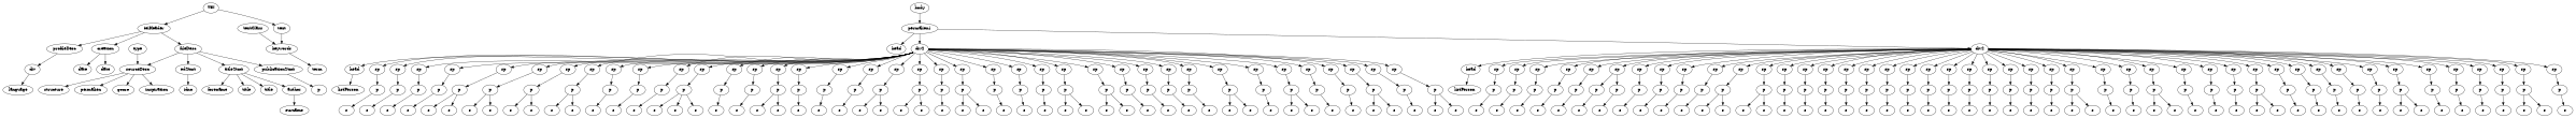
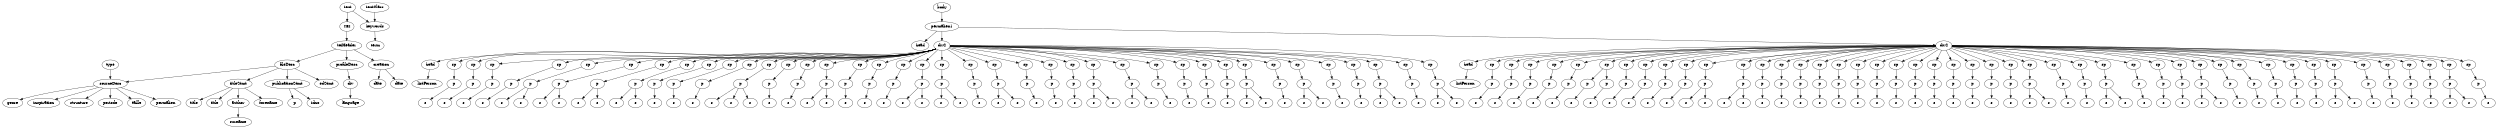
  digraph {
    n1 [label=TEI]
    n2 [label=teiHeader]
    n3 [label=text]
    n4 [label=fileDesc]
    n5 [label=profileDesc]
    n6 [label=creation]
    n7 [label=keywords]
    n8 [label=titleStmt]
    n9 [label=publicationStmt]
    n10 [label=sourceDesc]
    n11 [label=edStmt]
    n12 [label=div]
    n13 [label=title]
    n14 [label=title]
    n15 [label=author]
    n16 [label=forename]
    n17 [label=p]
    n18 [label=idno]
    n19 [label=genre]
    n20 [label=inspiration]
    n21 [label=structure]
+   n22 [label=periode]
+   n23 [label=taille]
    n24 [label=permalien]
    n25 [label=surname]
    n26 [label=type]
    n27 [label=date]
    n28 [label=date]
    n29 [label=language]
    n30 [label=textClass]
    n31 [label=term]
    n32 [label=body]
    n33 [label=permalien1]
    n34 [label=head]
    n35 [label=div2]
    n36 [label=div2]
    n37 [label=head]
    n38 [label=sp]
    n39 [label=sp]
    n40 [label=sp]
    n41 [label=sp]
    n42 [label=sp]
    n43 [label=sp]
    n44 [label=sp]
    n45 [label=sp]
    n46 [label=sp]
    n47 [label=sp]
    n48 [label=sp]
    n49 [label=sp]
    n50 [label=sp]
    n51 [label=sp]
    n52 [label=sp]
    n53 [label=sp]
    n54 [label=sp]
    n55 [label=sp]
    n56 [label=sp]
    n57 [label=sp]
    n58 [label=sp]
    n59 [label=sp]
    n60 [label=sp]
    n61 [label=sp]
    n62 [label=sp]
    n63 [label=sp]
    n64 [label=sp]
    n65 [label=sp]
    n66 [label=sp]
    n67 [label=sp]
    n68 [label=sp]
    n69 [label=sp]
    n70 [label=sp]
    n71 [label=sp]
    n72 [label=sp]
    n73 [label=sp]
    n74 [label=sp]
    n75 [label=sp]
    n76 [label=sp]
    n77 [label=head]
    n78 [label=sp]
    n79 [label=sp]
    n80 [label=sp]
    n81 [label=sp]
    n82 [label=sp]
    n83 [label=sp]
    n84 [label=sp]
    n85 [label=sp]
    n86 [label=sp]
    n87 [label=sp]
    n88 [label=sp]
    n89 [label=sp]
    n90 [label=sp]
    n91 [label=sp]
    n92 [label=sp]
    n93 [label=sp]
    n94 [label=sp]
    n95 [label=sp]
    n96 [label=sp]
    n97 [label=sp]
    n98 [label=sp]
    n99 [label=sp]
    n100 [label=sp]
    n101 [label=sp]
    n102 [label=sp]
    n103 [label=sp]
    n104 [label=sp]
    n105 [label=sp]
    n106 [label=sp]
    n107 [label=sp]
    n108 [label=sp]
    n109 [label=sp]
    n110 [label=sp]
    n111 [label=sp]
    n112 [label=sp]
    n113 [label=sp]
    n114 [label=sp]
    n115 [label=sp]
    n116 [label=sp]
    n117 [label=sp]
    n118 [label=sp]
    n119 [label=sp]
    n120 [label=sp]
    n121 [label=sp]
    n122 [label=sp]
    n123 [label=sp]
    n124 [label=listPerson]
    n125 [label=p]
    n126 [label=p]
    n127 [label=p]
    n128 [label=p]
    n129 [label=p]
    n130 [label=p]
    n131 [label=p]
    n132 [label=p]
    n133 [label=p]
    n134 [label=p]
    n135 [label=p]
    n136 [label=p]
    n137 [label=p]
    n138 [label=p]
    n139 [label=p]
    n140 [label=p]
    n141 [label=p]
    n142 [label=p]
    n143 [label=p]
    n144 [label=p]
    n145 [label=p]
    n146 [label=p]
    n147 [label=p]
    n148 [label=p]
    n149 [label=p]
    n150 [label=p]
    n151 [label=p]
    n152 [label=p]
    n153 [label=p]
    n154 [label=p]
    n155 [label=p]
    n156 [label=p]
    n157 [label=p]
    n158 [label=p]
    n159 [label=p]
    n160 [label=p]
    n161 [label=p]
    n162 [label=p]
    n163 [label=p]
    n164 [label=s]
    n165 [label=s]
    n166 [label=s]
    n167 [label=s]
    n168 [label=s]
    n169 [label=s]
    n170 [label=s]
    n171 [label=s]
    n172 [label=s]
    n173 [label=s]
    n174 [label=s]
    n175 [label=s]
    n176 [label=s]
    n177 [label=s]
    n178 [label=s]
    n179 [label=s]
    n180 [label=s]
    n181 [label=s]
    n182 [label=s]
    n183 [label=s]
    n184 [label=s]
    n185 [label=s]
    n186 [label=s]
    n187 [label=s]
    n188 [label=s]
    n189 [label=s]
    n190 [label=s]
    n191 [label=s]
    n192 [label=s]
    n193 [label=s]
    n194 [label=s]
    n195 [label=s]
    n196 [label=s]
    n197 [label=s]
    n198 [label=s]
    n199 [label=s]
    n200 [label=s]
    n201 [label=s]
    n202 [label=s]
    n203 [label=s]
    n204 [label=s]
    n205 [label=s]
    n206 [label=s]
    n207 [label=s]
    n208 [label=s]
    n209 [label=s]
    n210 [label=s]
    n211 [label=s]
    n212 [label=s]
    n213 [label=s]
    n214 [label=s]
    n215 [label=s]
    n216 [label=s]
    n217 [label=s]
    n218 [label=s]
    n219 [label=listPerson]
    n220 [label=p]
    n221 [label=p]
    n222 [label=p]
    n223 [label=p]
    n224 [label=p]
    n225 [label=p]
    n226 [label=p]
    n227 [label=p]
    n228 [label=p]
    n229 [label=p]
    n230 [label=p]
    n231 [label=p]
    n232 [label=p]
    n233 [label=p]
    n234 [label=p]
    n235 [label=p]
    n236 [label=p]
    n237 [label=p]
    n238 [label=p]
    n239 [label=p]
    n240 [label=p]
    n241 [label=p]
    n242 [label=p]
    n243 [label=p]
    n244 [label=p]
    n245 [label=p]
    n246 [label=p]
    n247 [label=p]
    n248 [label=p]
    n249 [label=p]
    n250 [label=p]
    n251 [label=p]
    n252 [label=p]
    n253 [label=p]
    n254 [label=p]
    n255 [label=p]
    n256 [label=p]
    n257 [label=p]
    n258 [label=p]
    n259 [label=p]
    n260 [label=p]
    n261 [label=p]
    n262 [label=p]
    n263 [label=p]
    n264 [label=p]
    n265 [label=p]
    n266 [label=p]
    n267 [label=s]
    n268 [label=s]
    n269 [label=s]
    n270 [label=s]
    n271 [label=s]
    n272 [label=s]
    n273 [label=s]
    n274 [label=s]
    n275 [label=s]
    n276 [label=s]
    n277 [label=s]
    n278 [label=s]
    n279 [label=s]
    n280 [label=s]
    n281 [label=s]
    n282 [label=s]
    n283 [label=s]
    n284 [label=s]
    n285 [label=s]
    n286 [label=s]
    n287 [label=s]
    n288 [label=s]
    n289 [label=s]
    n290 [label=s]
    n291 [label=s]
    n292 [label=s]
    n293 [label=s]
    n294 [label=s]
    n295 [label=s]
    n296 [label=s]
    n297 [label=s]
    n298 [label=s]
    n299 [label=s]
    n300 [label=s]
    n301 [label=s]
    n302 [label=s]
    n303 [label=s]
    n304 [label=s]
    n305 [label=s]
    n306 [label=s]
    n307 [label=s]
    n308 [label=s]
    n309 [label=s]
    n310 [label=s]
    n311 [label=s]
    n312 [label=s]
    n313 [label=s]
    n314 [label=s]
    n315 [label=s]
    n316 [label=s]
    n317 [label=s]
    n318 [label=s]
    n319 [label=s]
    n320 [label=s]
    n1 -> n2
-   n1 -> n3
+   n3 -> n1
    n2 -> n4
    n2 -> n5
    n2 -> n6
    n3 -> n7
    n4 -> n8
    n4 -> n9
    n4 -> n10
    n4 -> n11
    n5 -> n12
    n6 -> n27
    n6 -> n28
    n7 -> n31
    n8 -> n13
    n8 -> n14
    n8 -> n15
    n8 -> n16
    n9 -> n17
-   n11 -> n18
+   n9 -> n18
    n10 -> n19
    n10 -> n20
    n10 -> n21
+   n10 -> n22
+   n10 -> n23
    n10 -> n24
    n12 -> n29
    n15 -> n25
    n26 -> n10
    n30 -> n7
    n32 -> n33
    n33 -> n34
    n33 -> n35
    n33 -> n36
    n35 -> n37
    n35 -> n38
    n35 -> n39
    n35 -> n40
    n35 -> n41
    n35 -> n42
    n35 -> n43
    n35 -> n44
    n35 -> n45
    n35 -> n46
    n35 -> n47
    n35 -> n48
    n35 -> n49
    n35 -> n50
    n35 -> n51
    n35 -> n52
    n35 -> n53
    n35 -> n54
    n35 -> n55
    n35 -> n56
    n35 -> n57
    n35 -> n58
    n35 -> n59
    n35 -> n60
    n35 -> n61
    n35 -> n62
    n35 -> n63
    n35 -> n64
    n35 -> n65
    n35 -> n66
    n35 -> n67
    n35 -> n68
    n35 -> n69
    n35 -> n70
    n35 -> n71
    n35 -> n72
    n35 -> n73
    n35 -> n74
    n35 -> n75
    n35 -> n76
    n36 -> n77
    n36 -> n78
    n36 -> n79
    n36 -> n80
    n36 -> n81
    n36 -> n82
    n36 -> n83
    n36 -> n84
    n36 -> n85
    n36 -> n86
    n36 -> n87
    n36 -> n88
    n36 -> n89
    n36 -> n90
    n36 -> n91
    n36 -> n92
    n36 -> n93
    n36 -> n94
    n36 -> n95
    n36 -> n96
    n36 -> n97
    n36 -> n98
    n36 -> n99
    n36 -> n100
    n36 -> n101
    n36 -> n102
    n36 -> n103
    n36 -> n104
    n36 -> n105
    n36 -> n106
    n36 -> n107
    n36 -> n108
    n36 -> n109
    n36 -> n110
    n36 -> n111
    n36 -> n112
    n36 -> n113
    n36 -> n114
    n36 -> n115
    n36 -> n116
    n36 -> n117
    n36 -> n118
    n36 -> n119
    n36 -> n120
    n36 -> n121
    n36 -> n122
    n36 -> n123
    n37 -> n124
    n38 -> n125
    n39 -> n126
    n40 -> n127
    n41 -> n128
    n42 -> n129
    n43 -> n130
    n44 -> n131
    n45 -> n132
    n46 -> n133
    n47 -> n134
    n48 -> n135
    n49 -> n136
    n50 -> n137
    n51 -> n138
    n52 -> n139
    n53 -> n140
    n54 -> n141
    n55 -> n142
    n56 -> n143
    n57 -> n144
    n58 -> n145
    n59 -> n146
    n60 -> n147
    n61 -> n148
    n62 -> n149
    n63 -> n150
    n64 -> n151
    n65 -> n152
    n66 -> n153
    n67 -> n154
    n68 -> n155
    n69 -> n156
    n70 -> n157
    n71 -> n158
    n72 -> n159
    n73 -> n160
    n74 -> n161
    n75 -> n162
    n76 -> n163
    n77 -> n219
    n78 -> n220
    n79 -> n221
    n80 -> n222
    n81 -> n223
    n82 -> n224
    n83 -> n225
    n83 -> n226
    n84 -> n227
    n85 -> n228
    n86 -> n229
    n87 -> n230
    n88 -> n231
    n89 -> n232
    n90 -> n233
    n91 -> n234
    n92 -> n235
    n93 -> n236
    n94 -> n237
    n95 -> n238
    n96 -> n239
    n97 -> n240
    n98 -> n241
    n99 -> n242
    n100 -> n243
    n101 -> n244
    n102 -> n245
    n103 -> n246
    n104 -> n247
    n105 -> n248
    n106 -> n249
    n107 -> n250
    n108 -> n251
    n109 -> n252
    n110 -> n253
    n111 -> n254
    n112 -> n255
    n113 -> n256
    n114 -> n257
    n115 -> n258
    n116 -> n259
    n117 -> n260
    n118 -> n261
    n119 -> n262
    n120 -> n263
    n121 -> n264
    n122 -> n265
    n123 -> n266
    n125 -> n164
    n126 -> n165
    n127 -> n166
    n128 -> n167
    n129 -> n168
    n129 -> n169
    n130 -> n170
    n130 -> n171
    n131 -> n172
    n131 -> n173
    n132 -> n174
    n132 -> n175
    n133 -> n176
    n134 -> n177
    n135 -> n178
    n136 -> n179
    n136 -> n180
    n136 -> n181
    n137 -> n182
    n138 -> n183
    n139 -> n184
    n139 -> n185
    n140 -> n186
    n141 -> n187
    n142 -> n188
    n143 -> n189
    n143 -> n190
    n144 -> n191
    n144 -> n192
    n145 -> n193
    n146 -> n194
    n146 -> n195
    n147 -> n196
    n148 -> n197
    n149 -> n198
    n150 -> n199
    n150 -> n200
    n151 -> n201
    n151 -> n202
    n152 -> n203
    n153 -> n204
    n154 -> n205
    n155 -> n206
    n156 -> n207
    n156 -> n208
    n157 -> n209
    n158 -> n210
    n158 -> n211
    n159 -> n212
    n160 -> n213
    n161 -> n214
    n161 -> n215
    n162 -> n216
    n163 -> n217
    n163 -> n218
    n220 -> n267
    n221 -> n268
    n222 -> n269
    n223 -> n270
    n224 -> n271
    n225 -> n272
    n226 -> n273
    n227 -> n274
    n228 -> n275
    n229 -> n276
    n230 -> n277
    n231 -> n278
    n231 -> n279
    n232 -> n280
    n232 -> n281
    n233 -> n282
    n234 -> n283
    n235 -> n284
    n236 -> n285
    n237 -> n286
    n238 -> n287
    n239 -> n288
    n240 -> n289
    n241 -> n290
    n242 -> n291
    n243 -> n292
    n244 -> n293
    n245 -> n294
    n246 -> n295
    n247 -> n296
    n247 -> n297
    n248 -> n298
    n249 -> n299
    n250 -> n300
    n250 -> n301
    n251 -> n302
    n252 -> n303
    n253 -> n304
    n254 -> n305
    n254 -> n306
    n255 -> n307
    n256 -> n308
    n257 -> n309
    n258 -> n310
    n259 -> n311
    n260 -> n312
    n260 -> n313
    n261 -> n314
    n262 -> n315
    n263 -> n316
    n264 -> n317
    n265 -> n318
    n265 -> n319
    n266 -> n320
  }
